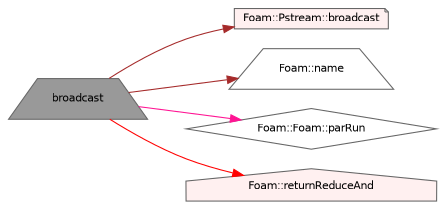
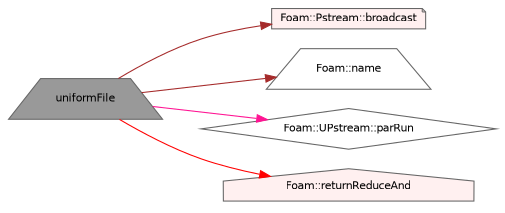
  digraph {
    rankdir=LR
    node [color=grey40 fillcolor="#FFF0F0" fontname=Helvetica fontsize=10 shape=trapezium style=filled]
    edge [color=brown fontname=Helvetica fontsize=10 labelfontname=Helvetica labelfontsize=10 style=solid]
-   n1 [color=gray40 fillcolor=grey60 fontcolor=black height=0.2 label=broadcast width=0.4]
+   n1 [color=gray40 fillcolor=grey60 fontcolor=black height=0.2 label=uniformFile width=0.4]
    n2 [height=0.2 label="Foam::Pstream::broadcast" shape=note width=0.4]
    n3 [fillcolor=white height=0.2 label="Foam::name" width=0.4]
-   n4 [fillcolor=white height=0.2 label="Foam::Foam::parRun" shape=diamond width=0.4]
+   n4 [fillcolor=white height=0.2 label="Foam::UPstream::parRun" shape=diamond width=0.4]
    n5 [height=0.2 label="Foam::returnReduceAnd" shape=house width=0.4]
    n1 -> n2
    n1 -> n3
    n1 -> n4 [color=deeppink]
    n1 -> n5 [color=red]
  }
